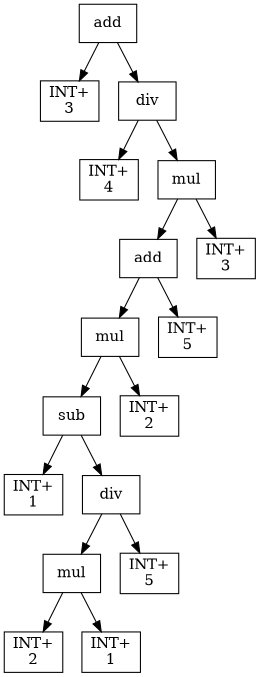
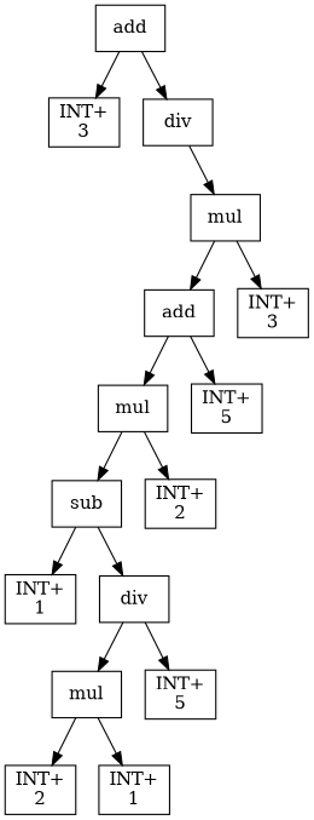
  digraph {
    node [shape=box]
    n1 [label=add]
    n2 [label="INT+\n3"]
    n3 [label=div]
-   n4 [label="INT+\n4"]
    n5 [label=mul]
    n6 [label=add]
    n7 [label="INT+\n3"]
    n8 [label=mul]
    n9 [label="INT+\n5"]
    n10 [label=sub]
    n11 [label="INT+\n2"]
    n12 [label="INT+\n1"]
    n13 [label=div]
    n14 [label=mul]
    n15 [label="INT+\n5"]
    n16 [label="INT+\n2"]
    n17 [label="INT+\n1"]
    n1 -> n2
    n1 -> n3
-   n3 -> n4
    n3 -> n5
    n5 -> n6
    n5 -> n7
    n6 -> n8
    n6 -> n9
    n8 -> n10
    n8 -> n11
    n10 -> n12
    n10 -> n13
    n13 -> n14
    n13 -> n15
    n14 -> n16
    n14 -> n17
  }
